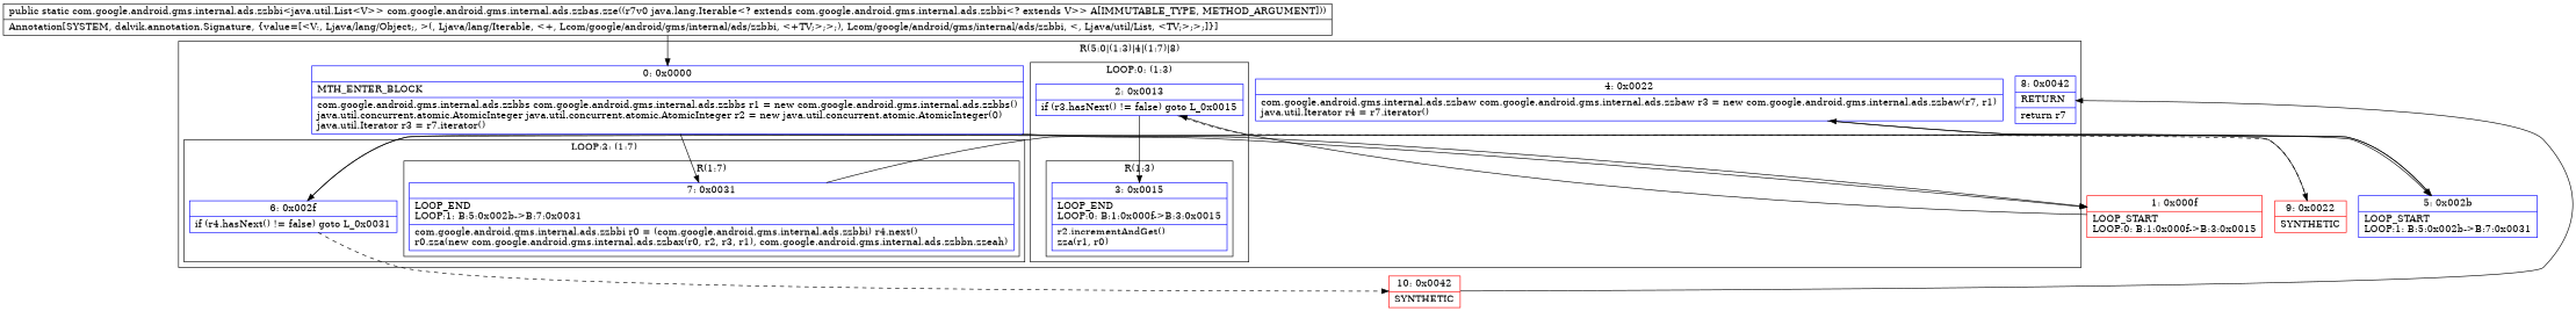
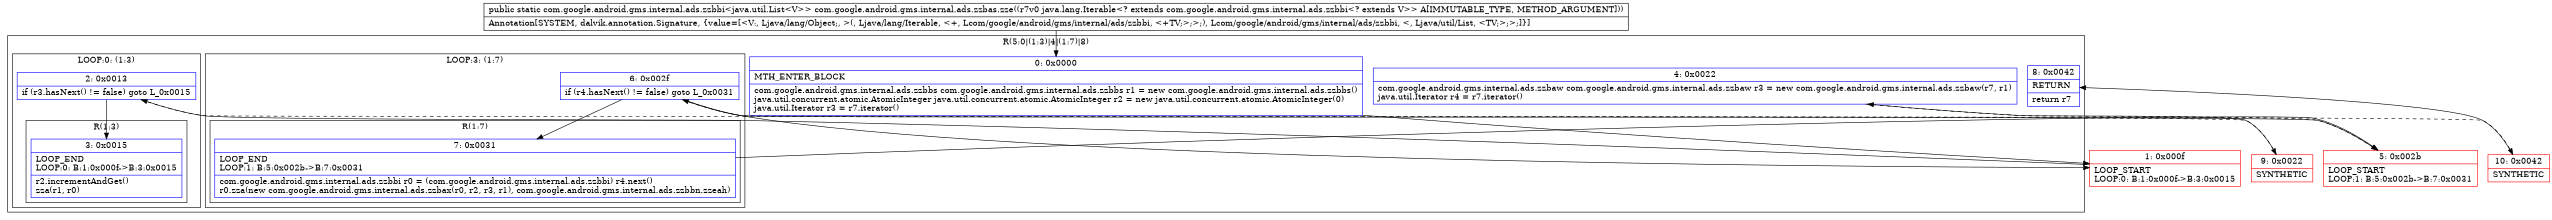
  digraph {
    node [color=blue shape=record]
    n1 [label="{3\:\ 0x0015|LOOP_END\lLOOP:0: B:1:0x000f\-\>B:3:0x0015\l|r2.incrementAndGet()\lzza(r1, r0)\l}"]
    n2 [label="{2\:\ 0x0013|if (r3.hasNext() != false) goto L_0x0015\l}"]
    n3 [label="{7\:\ 0x0031|LOOP_END\lLOOP:1: B:5:0x002b\-\>B:7:0x0031\l|com.google.android.gms.internal.ads.zzbbi r0 = (com.google.android.gms.internal.ads.zzbbi) r4.next()\lr0.zza(new com.google.android.gms.internal.ads.zzbax(r0, r2, r3, r1), com.google.android.gms.internal.ads.zzbbn.zzeah)\l}"]
    n4 [label="{6\:\ 0x002f|if (r4.hasNext() != false) goto L_0x0031\l}"]
    n5 [label="{0\:\ 0x0000|MTH_ENTER_BLOCK\l|com.google.android.gms.internal.ads.zzbbs com.google.android.gms.internal.ads.zzbbs r1 = new com.google.android.gms.internal.ads.zzbbs()\ljava.util.concurrent.atomic.AtomicInteger java.util.concurrent.atomic.AtomicInteger r2 = new java.util.concurrent.atomic.AtomicInteger(0)\ljava.util.Iterator r3 = r7.iterator()\l}"]
    n6 [label="{4\:\ 0x0022|com.google.android.gms.internal.ads.zzbaw com.google.android.gms.internal.ads.zzbaw r3 = new com.google.android.gms.internal.ads.zzbaw(r7, r1)\ljava.util.Iterator r4 = r7.iterator()\l}"]
    n7 [label="{8\:\ 0x0042|RETURN\l|return r7\l}"]
    n8 [color=red label="{9\:\ 0x0022|SYNTHETIC\l}"]
-   n9 [label="{5\:\ 0x002b|LOOP_START\lLOOP:1: B:5:0x002b\-\>B:7:0x0031\l}"]
+   n9 [color=red label="{5\:\ 0x002b|LOOP_START\lLOOP:1: B:5:0x002b\-\>B:7:0x0031\l}"]
    n10 [color=red label="{1\:\ 0x000f|LOOP_START\lLOOP:0: B:1:0x000f\-\>B:3:0x0015\l}"]
    n11 [color=red label="{10\:\ 0x0042|SYNTHETIC\l}"]
    n12 [label="{public static com.google.android.gms.internal.ads.zzbbi\<java.util.List\<V\>\> com.google.android.gms.internal.ads.zzbas.zze((r7v0 java.lang.Iterable\<? extends com.google.android.gms.internal.ads.zzbbi\<? extends V\>\> A[IMMUTABLE_TYPE, METHOD_ARGUMENT]))  | Annotation[SYSTEM, dalvik.annotation.Signature, \{value=[\<V:, Ljava\/lang\/Object;, \>(, Ljava\/lang\/Iterable, \<+, Lcom\/google\/android\/gms\/internal\/ads\/zzbbi, \<+TV;\>;\>;), Lcom\/google\/android\/gms\/internal\/ads\/zzbbi, \<, Ljava\/util\/List, \<TV;\>;\>;]\}]\l}" color=""]
    subgraph cluster_1 {
      label="R(5:0|(1:3)|4|(1:7)|8)"
      n5
      n6
      n7
      subgraph cluster_2 {
        label="LOOP:0: (1:3)"
        n2
        subgraph cluster_3 {
          label="R(1:3)"
          n1
        }
      }
      subgraph cluster_4 {
        label="LOOP:3: (1:7)"
        n4
        subgraph cluster_5 {
          label="R(1:7)"
          n3
        }
      }
    }
    n2 -> n1
    n2 -> n8 [style=dashed]
    n3 -> n9
-   n5 -> n3
+   n4 -> n3
    n4 -> n10
    n4 -> n11 [style=dashed]
    n5 -> n10
-   n6 -> n9
+   n6 -> n9 [style=dashed]
    n8 -> n6
    n9 -> n4
    n10 -> n2
    n11 -> n7
    n12 -> n5
  }
